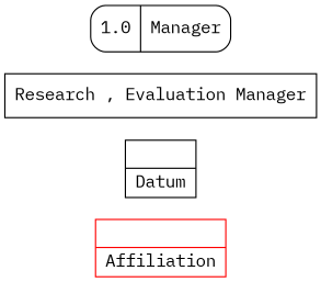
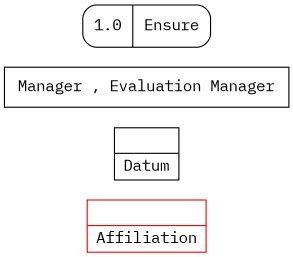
  digraph {
    rankdir=LR
    fontname="IBM Plex Mono"
    node [shape=record fontname="IBM Plex Mono"]
    n1 [color=red label="<f0>  |<f1> Affiliation "]
    n2 [label="<f0>  |<f1> Datum "]
-   n3 [label="Research , Evaluation Manager" shape=box]
-   n4 [label="{<f0> 1.0|<f1> Manager }" shape=Mrecord]
+   n3 [label="Manager , Evaluation Manager" shape=box]
+   n4 [label="{<f0> 1.0|<f1> Ensure }" shape=Mrecord]
  }
